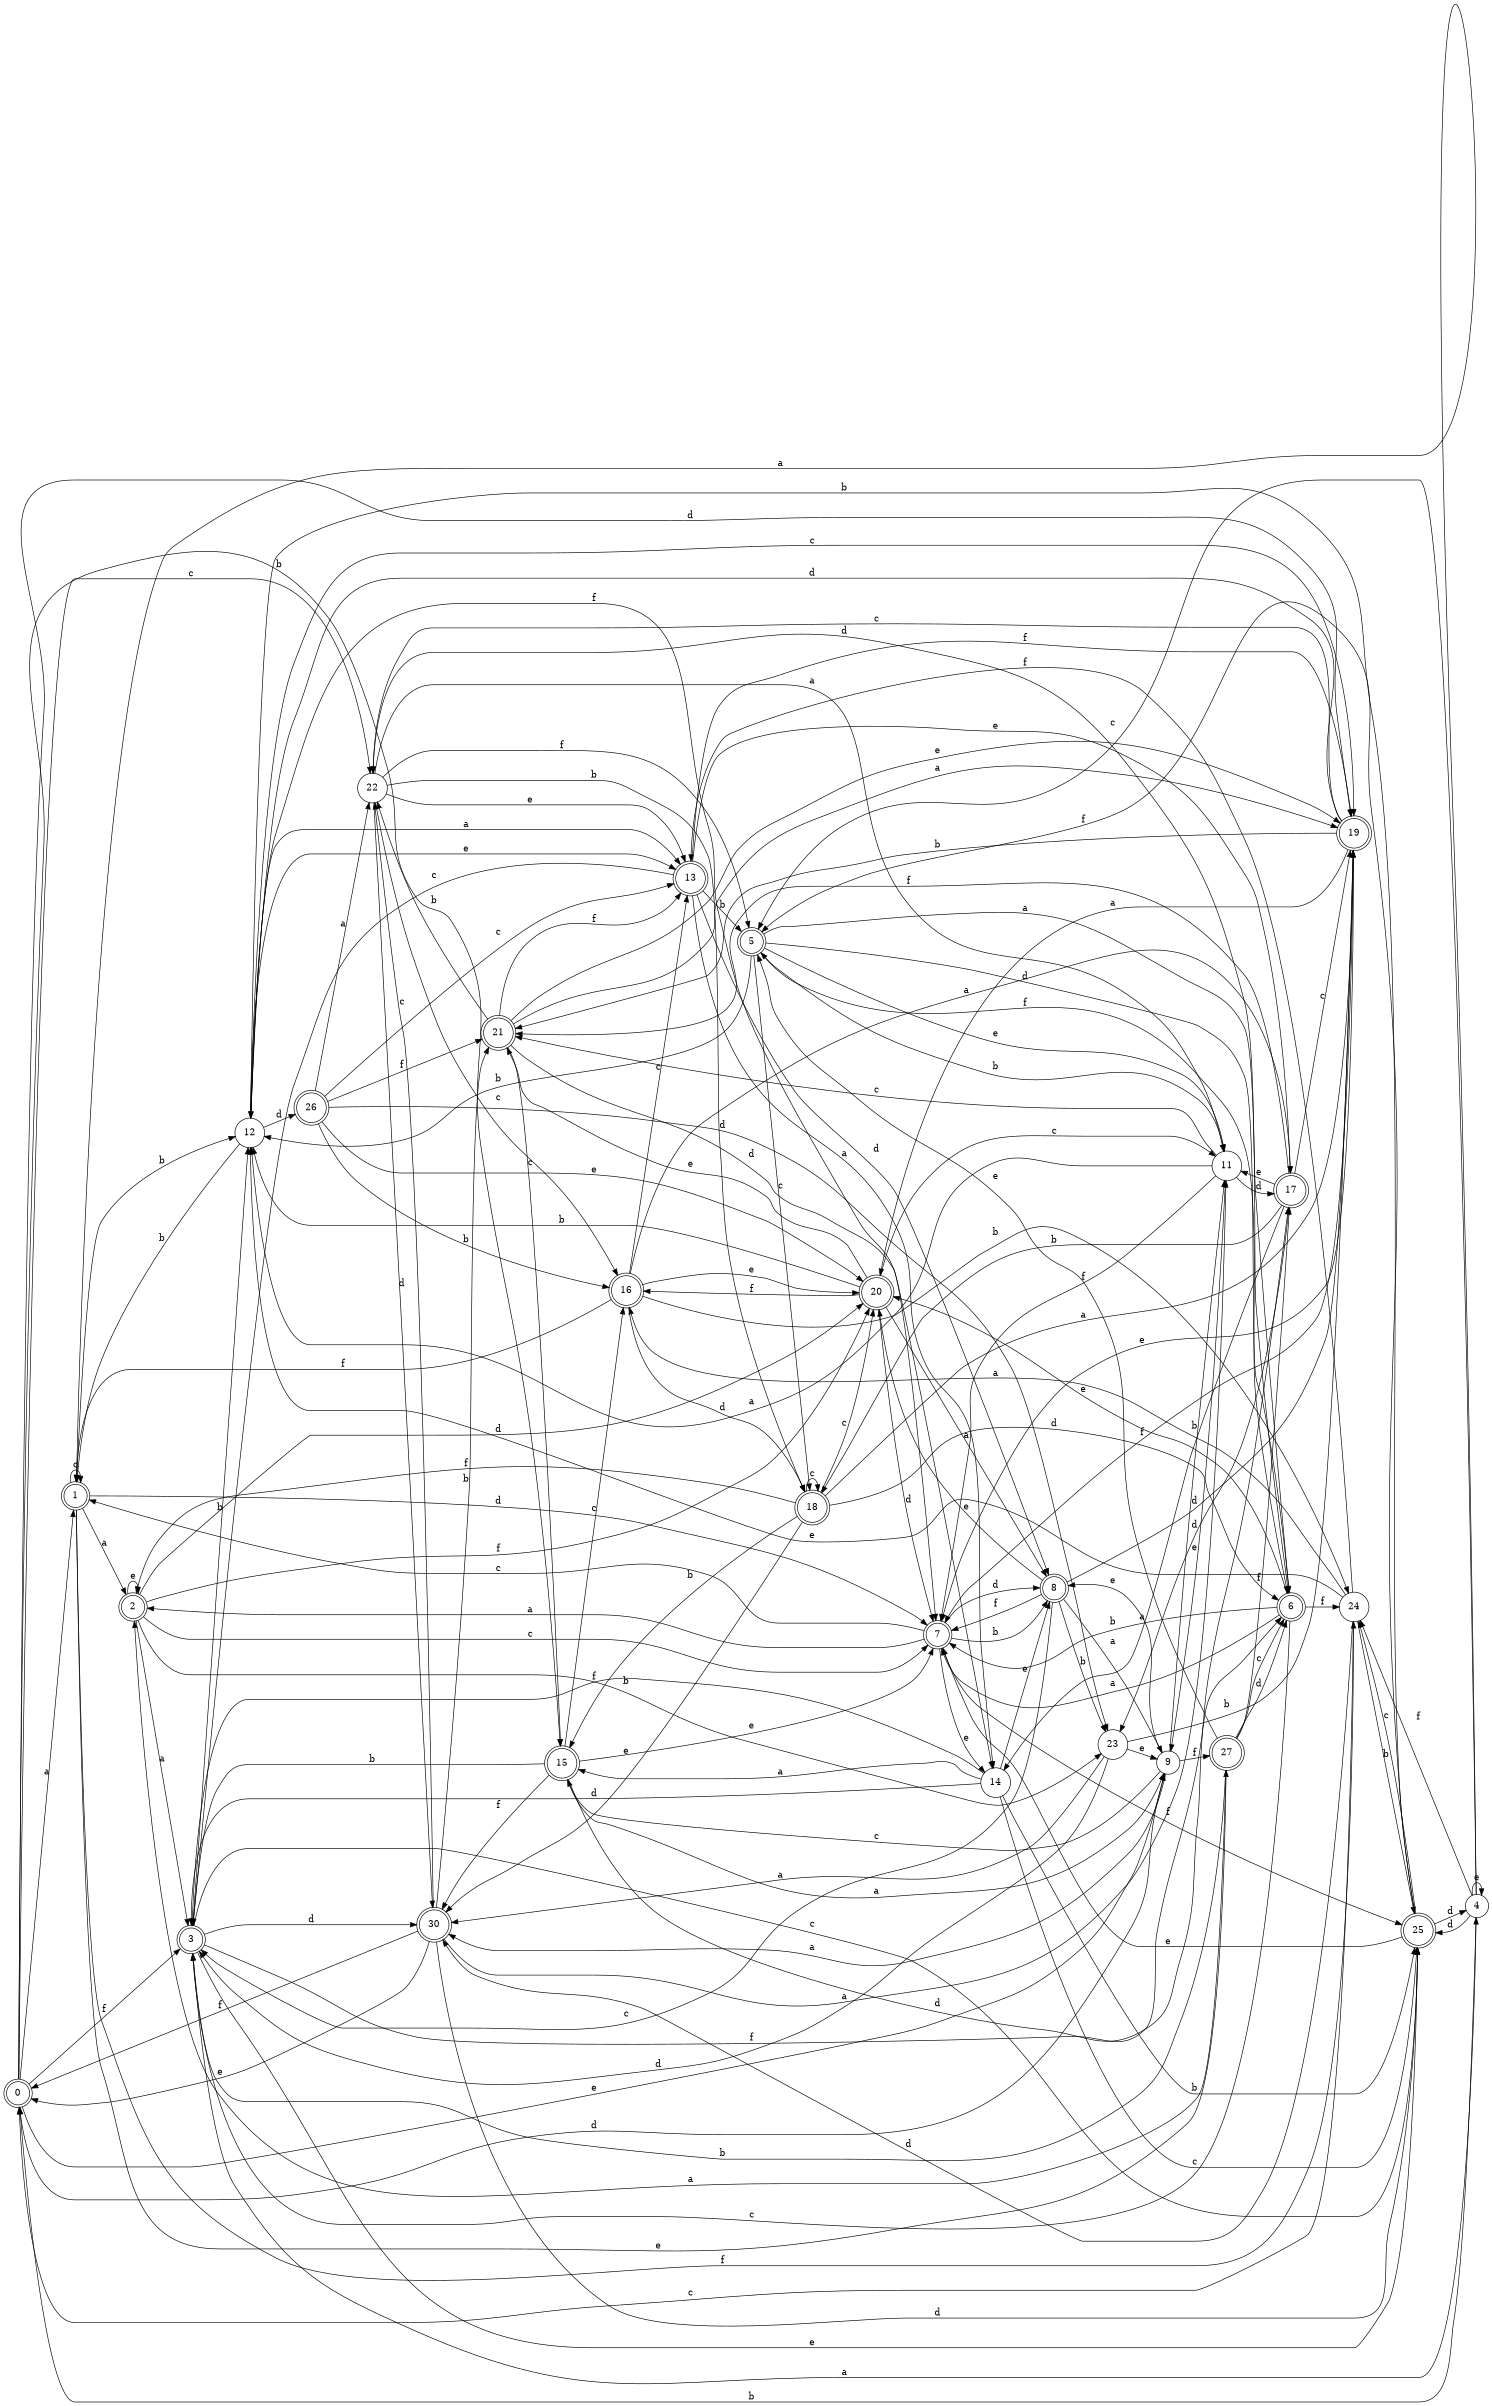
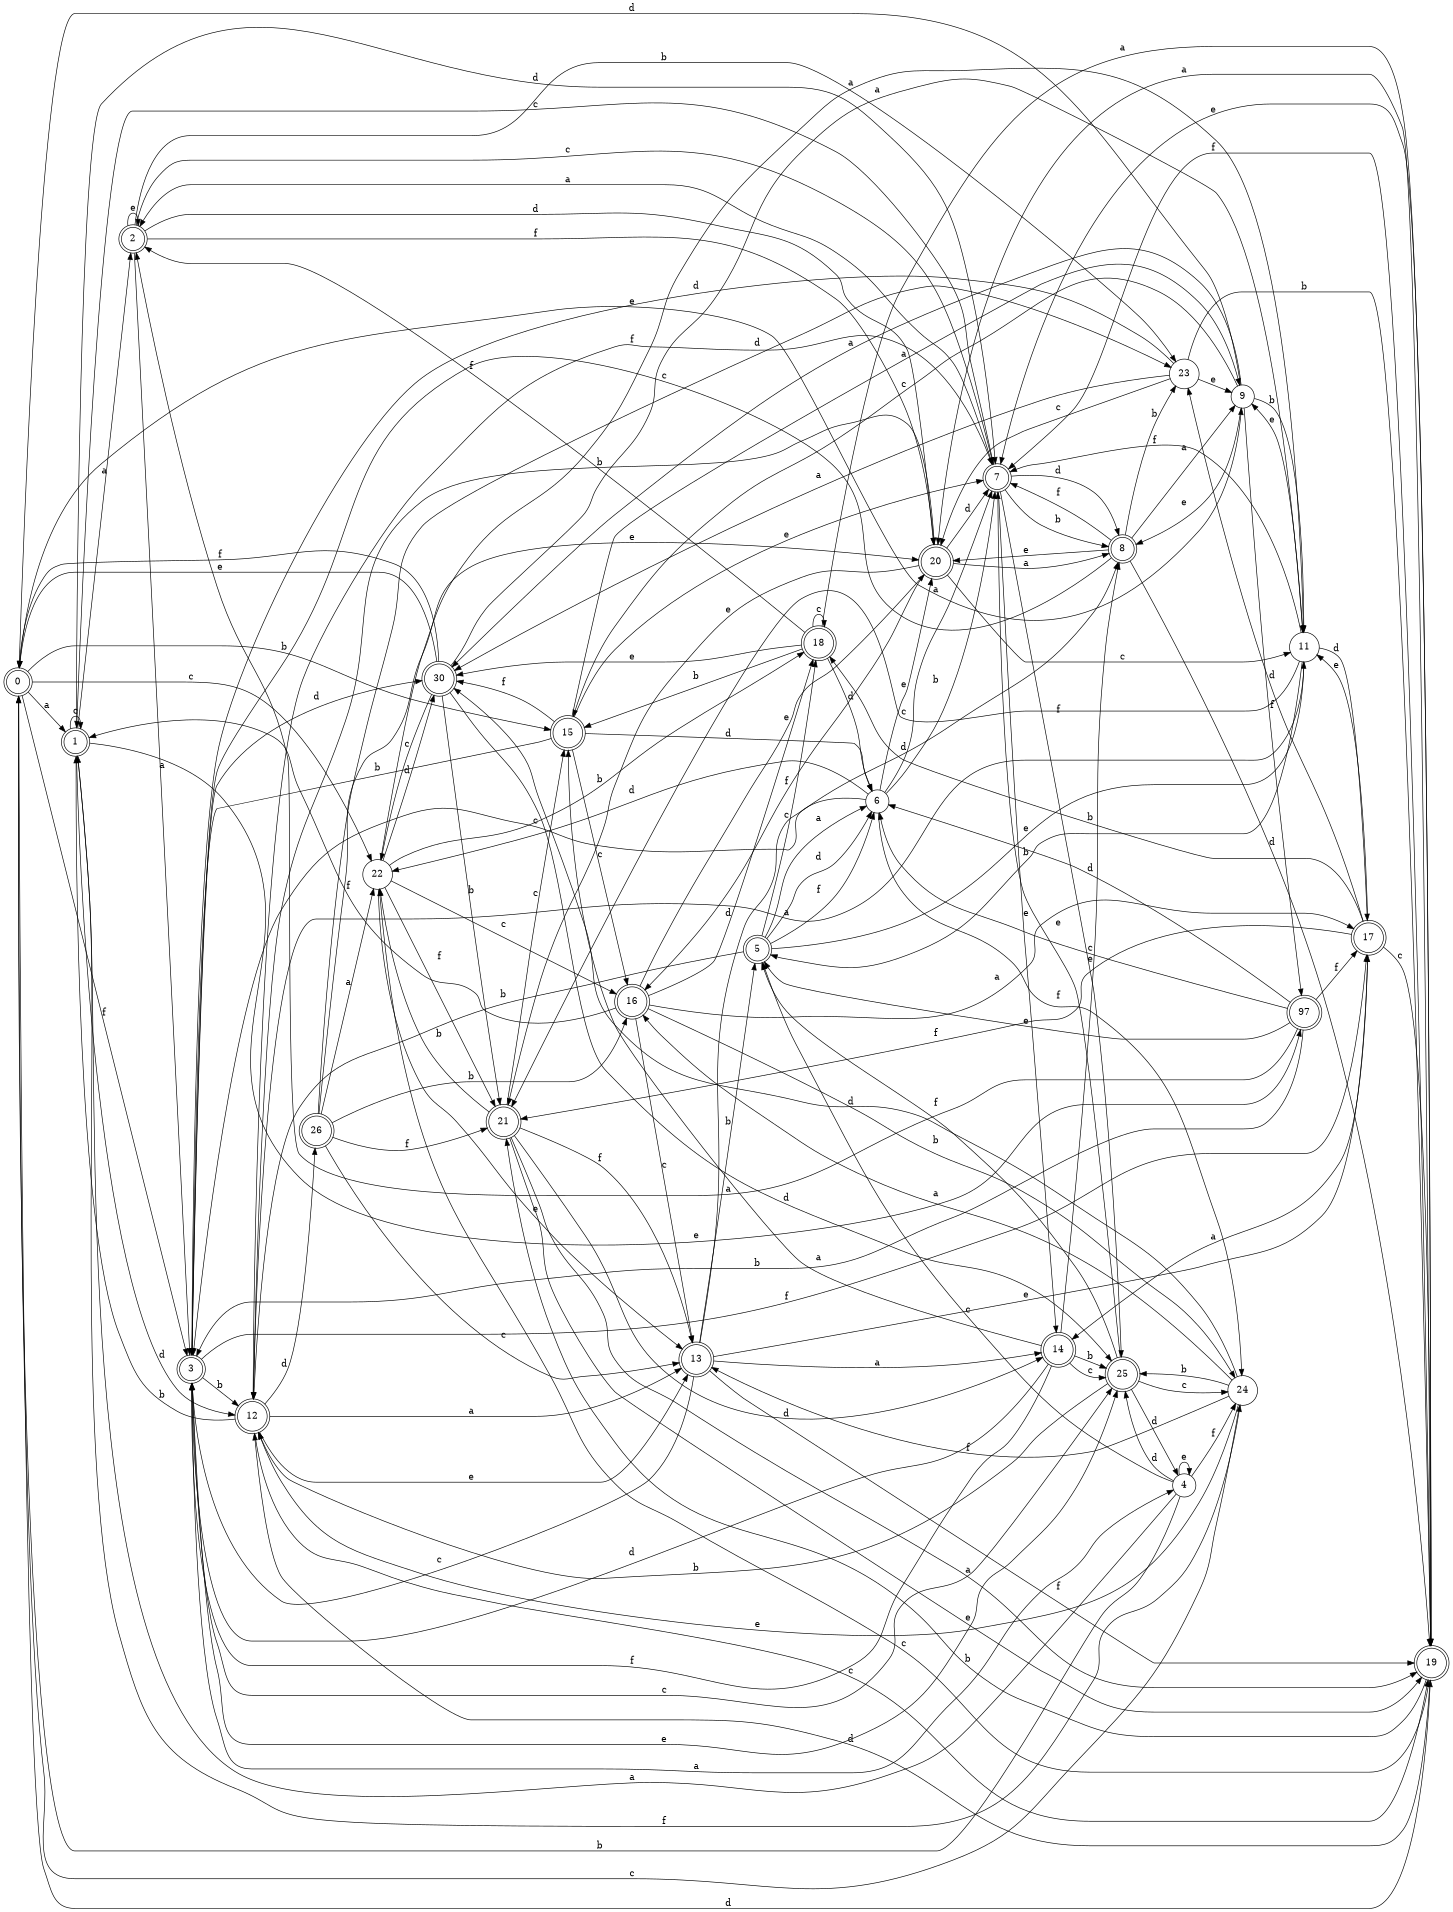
  digraph {
    rankdir=LR
    node [color=black fillcolor=white shape=doublecircle style="rounded,filled"]
    n1 [label=0]
    n2 [label=1]
    n3 [label=3]
    n4 [label=9 shape=circle style=filled]
    n5 [label=15]
    n6 [label=19]
    n7 [label=22 shape=circle style=filled]
    n8 [label=2]
    n9 [label=7]
-   n10 [label=12 shape=circle style=filled]
+   n10 [label=12 style=filled]
    n11 [label=24 shape=circle style=filled]
-   n12 [label=27]
+   n12 [label=97]
    n13 [label=4 shape=circle style=filled]
    n14 [label=30]
    n15 [label=17]
    n16 [label=25]
    n17 [label=11 shape=circle style=filled]
    n18 [label=8 style=filled]
-   n19 [label=6]
+   n19 [label=6 shape=circle]
    n20 [label=16]
    n21 [label=20]
    n22 [label=21]
    n23 [label=18]
    n24 [label=13]
    n25 [label=23 shape=circle style=filled]
-   n26 [label=14 shape=circle]
+   n26 [label=14]
    n27 [label=26]
    n28 [label=5]
    n1 -> n2 [label=a]
    n1 -> n3 [label=f]
    n1 -> n4 [label=e]
    n1 -> n5 [label=b]
    n1 -> n6 [label=d]
    n1 -> n7 [label=c]
    n2 -> n2 [label=c]
    n2 -> n8 [label=a]
    n2 -> n9 [label=d]
-   n2 -> n10 [label=b]
+   n2 -> n10 [label=d]
    n2 -> n11 [label=f]
    n2 -> n12 [label=e]
    n3 -> n10 [label=b]
    n3 -> n13 [label=a]
    n3 -> n14 [label=d]
    n3 -> n15 [label=f]
    n3 -> n16 [label=c]
    n3 -> n16 [label=e]
    n4 -> n1 [label=d]
    n4 -> n5 [label=c]
    n4 -> n12 [label=f]
    n4 -> n14 [label=a]
    n4 -> n17 [label=b]
    n4 -> n18 [label=e]
    n5 -> n3 [label=b]
    n5 -> n4 [label=a]
    n5 -> n9 [label=e]
    n5 -> n14 [label=f]
    n5 -> n19 [label=d]
    n5 -> n20 [label=c]
    n6 -> n7 [label=c]
    n6 -> n9 [label=e]
    n6 -> n9 [label=f]
    n6 -> n10 [label=d]
    n6 -> n21 [label=a]
    n6 -> n22 [label=b]
    n7 -> n14 [label=d]
    n7 -> n17 [label=a]
    n7 -> n20 [label=c]
-   n7 -> n28 [label=f]
+   n7 -> n22 [label=f]
    n7 -> n23 [label=b]
    n7 -> n24 [label=e]
    n8 -> n3 [label=a]
    n8 -> n8 [label=e]
    n8 -> n9 [label=c]
    n8 -> n21 [label=d]
    n8 -> n21 [label=f]
    n8 -> n25 [label=b]
    n9 -> n2 [label=c]
    n9 -> n8 [label=a]
    n9 -> n16 [label=f]
    n9 -> n18 [label=b]
    n9 -> n18 [label=d]
    n9 -> n26 [label=e]
    n10 -> n2 [label=b]
    n10 -> n6 [label=c]
    n10 -> n9 [label=f]
    n10 -> n24 [label=a]
    n10 -> n24 [label=e]
    n10 -> n27 [label=d]
    n11 -> n1 [label=c]
    n11 -> n10 [label=e]
    n11 -> n14 [label=d]
    n11 -> n16 [label=b]
    n11 -> n20 [label=a]
    n11 -> n24 [label=f]
    n12 -> n3 [label=b]
    n12 -> n8 [label=a]
    n12 -> n15 [label=f]
    n12 -> n19 [label=c]
    n12 -> n19 [label=d]
    n12 -> n28 [label=e]
    n13 -> n1 [label=b]
    n13 -> n2 [label=a]
    n13 -> n11 [label=f]
    n13 -> n13 [label=e]
    n13 -> n16 [label=d]
    n13 -> n28 [label=c]
    n14 -> n1 [label=e]
    n14 -> n1 [label=f]
    n14 -> n7 [label=c]
    n14 -> n16 [label=d]
    n14 -> n17 [label=a]
    n14 -> n22 [label=b]
    n15 -> n6 [label=c]
    n15 -> n17 [label=e]
    n15 -> n22 [label=f]
    n15 -> n23 [label=b]
    n15 -> n25 [label=d]
    n15 -> n26 [label=a]
    n16 -> n9 [label=e]
    n16 -> n10 [label=b]
    n16 -> n11 [label=c]
    n16 -> n13 [label=d]
    n16 -> n28 [label=f]
    n17 -> n4 [label=e]
    n17 -> n9 [label=f]
    n17 -> n10 [label=a]
    n17 -> n15 [label=d]
    n17 -> n22 [label=c]
    n17 -> n28 [label=b]
    n18 -> n3 [label=c]
    n18 -> n4 [label=a]
    n18 -> n6 [label=d]
    n18 -> n9 [label=f]
    n18 -> n21 [label=e]
    n18 -> n25 [label=b]
    n19 -> n3 [label=c]
    n19 -> n7 [label=d]
    n19 -> n9 [label=a]
    n19 -> n9 [label=b]
    n19 -> n11 [label=f]
    n19 -> n21 [label=e]
    n20 -> n2 [label=f]
    n20 -> n11 [label=b]
    n20 -> n15 [label=a]
    n20 -> n21 [label=e]
    n20 -> n23 [label=d]
    n20 -> n24 [label=c]
    n21 -> n9 [label=d]
    n21 -> n10 [label=b]
    n21 -> n17 [label=c]
    n21 -> n18 [label=a]
    n21 -> n20 [label=f]
    n21 -> n22 [label=e]
    n22 -> n5 [label=c]
    n22 -> n6 [label=a]
    n22 -> n6 [label=e]
    n22 -> n7 [label=b]
    n22 -> n24 [label=f]
    n22 -> n26 [label=d]
    n23 -> n5 [label=b]
    n23 -> n6 [label=a]
    n23 -> n8 [label=f]
    n23 -> n14 [label=e]
    n23 -> n19 [label=d]
    n23 -> n23 [label=c]
    n24 -> n3 [label=c]
    n24 -> n6 [label=f]
    n24 -> n15 [label=e]
    n24 -> n18 [label=d]
    n24 -> n26 [label=a]
    n24 -> n28 [label=b]
    n25 -> n3 [label=d]
    n25 -> n4 [label=e]
    n25 -> n6 [label=b]
    n25 -> n14 [label=a]
-   n23 -> n21 [label=c]
+   n25 -> n21 [label=c]
    n26 -> n3 [label=d]
    n26 -> n3 [label=f]
    n26 -> n5 [label=a]
    n26 -> n16 [label=b]
    n26 -> n16 [label=c]
    n26 -> n18 [label=e]
    n27 -> n7 [label=a]
    n27 -> n20 [label=b]
    n27 -> n21 [label=e]
    n27 -> n22 [label=f]
    n27 -> n24 [label=c]
    n27 -> n25 [label=d]
    n28 -> n10 [label=b]
    n28 -> n17 [label=e]
    n28 -> n19 [label=a]
    n28 -> n19 [label=d]
    n28 -> n19 [label=f]
    n28 -> n23 [label=c]
  }
